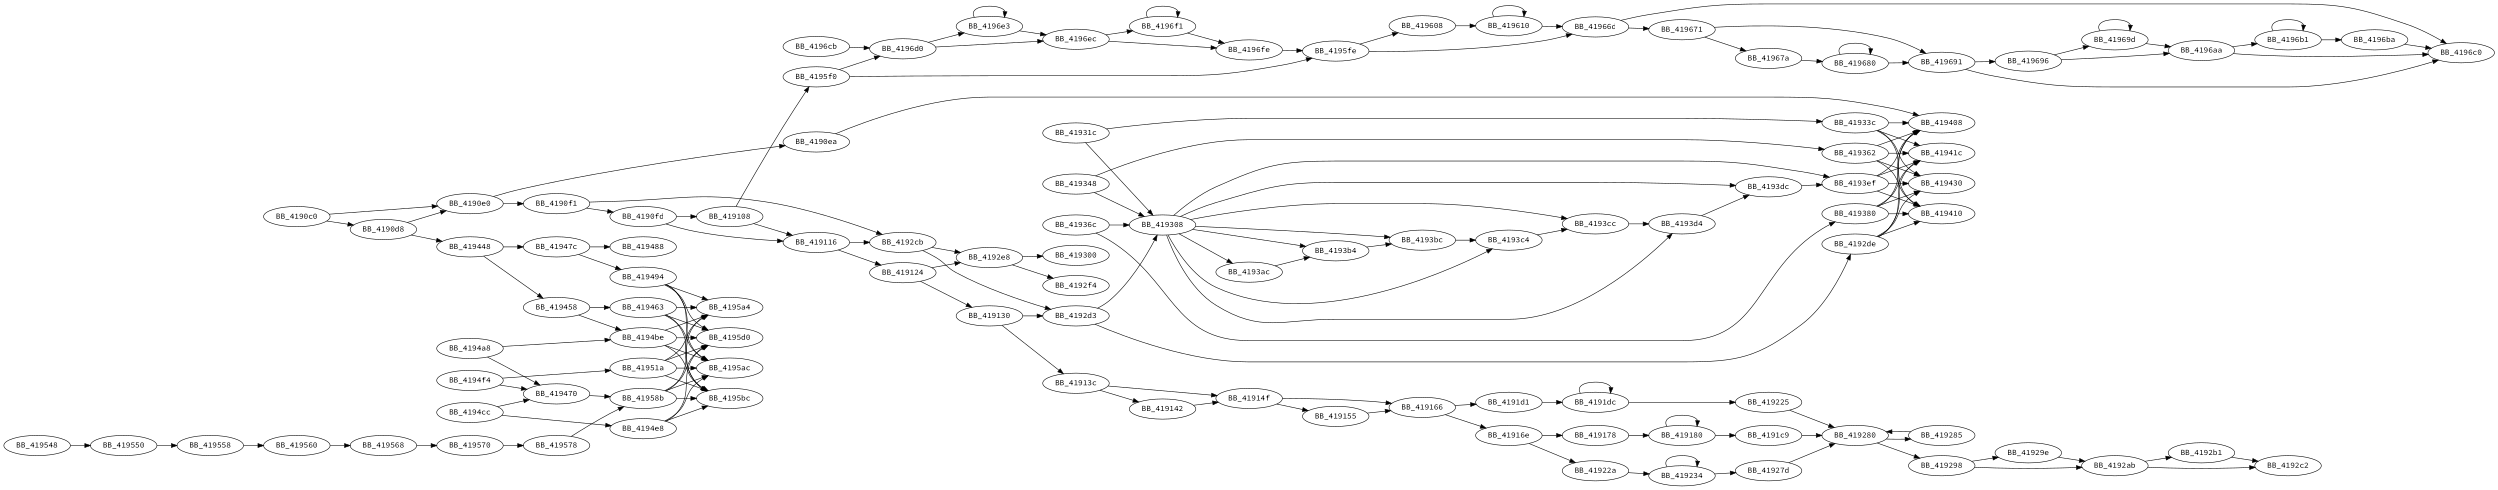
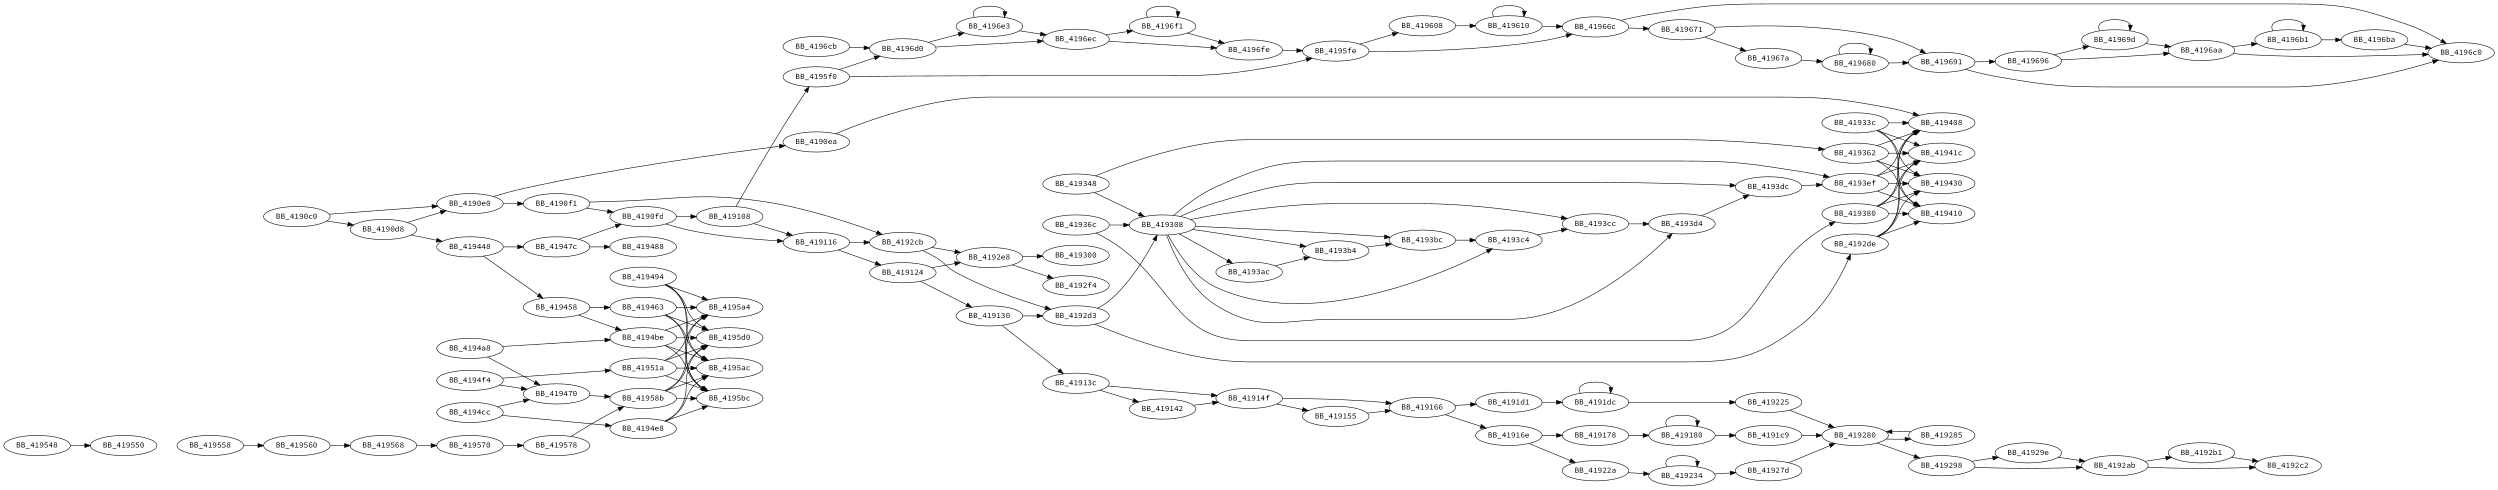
  digraph {
    fontname="Source Code Pro"
    rankdir=LR
    node [fontname="Source Code Pro"]
    edge [fontname="Source Code Pro"]
    BB_4190c0
    BB_4190d8
    BB_4190e0
    BB_419448
    BB_4190ea
    BB_4190f1
    BB_419458
    BB_41947c
    BB_419408
    BB_4190fd
    BB_4192cb
    BB_419463
    BB_4194be
    BB_419488
    BB_419494
    BB_419108
    BB_419116
    BB_4192e8
    BB_4192d3
    BB_4195f0
    BB_419124
    BB_4192f4
    BB_419300
    BB_4192de
    BB_419308
    BB_4195fe
    BB_4196d0
    BB_419130
    BB_419608
    BB_41966d
    BB_4196e3
    BB_4196ec
    BB_41913c
    BB_419142
    BB_41914f
    BB_419155
    BB_419166
    BB_419410
    BB_41941c
    BB_419430
    BB_4193ac
    BB_4193b4
    BB_4193bc
    BB_4193c4
    BB_4193cc
    BB_4193d4
    BB_4193dc
    BB_4193ef
    BB_41916e
    BB_4191d1
    BB_419178
    BB_41922a
    BB_4191dc
    BB_419180
    BB_419234
    BB_419225
    BB_4191c9
    BB_41927d
    BB_419280
    BB_419285
    BB_419298
    BB_41929e
    BB_4192ab
    BB_4192b1
    BB_4192c2
-   BB_41931c
    BB_41933c
    BB_419348
    BB_419362
    BB_41936c
    BB_419380
    BB_4195a4
    BB_4195ac
    BB_4195bc
    BB_4195d0
    BB_419470
    BB_41958b
    BB_4194a8
    BB_4194cc
    BB_4194e8
    BB_4194f4
    BB_41951a
    BB_419548
    BB_419550
    BB_419558
    BB_419560
    BB_419568
    BB_419570
    BB_419578
    BB_419610
    BB_419671
    BB_4196c0
    BB_4196f1
    BB_4196fe
    BB_41967a
    BB_419691
    BB_419680
    BB_419696
    BB_41969d
    BB_4196aa
    BB_4196b1
    BB_4196ba
    BB_4196cb
    BB_4190c0 -> BB_4190d8
    BB_4190c0 -> BB_4190e0
    BB_4190d8 -> BB_4190e0
    BB_4190d8 -> BB_419448
    BB_4190e0 -> BB_4190ea
    BB_4190e0 -> BB_4190f1
    BB_419448 -> BB_419458
    BB_419448 -> BB_41947c
    BB_4190ea -> BB_419408
    BB_4190f1 -> BB_4190fd
    BB_4190f1 -> BB_4192cb
    BB_419458 -> BB_419463
    BB_419458 -> BB_4194be
    BB_41947c -> BB_419488
-   BB_41947c -> BB_419494
+   BB_41947c -> BB_4190fd
    BB_4190fd -> BB_419108
    BB_4190fd -> BB_419116
    BB_4192cb -> BB_4192e8
    BB_4192cb -> BB_4192d3
    BB_419463 -> BB_4195a4
    BB_419463 -> BB_4195ac
    BB_419463 -> BB_4195bc
    BB_419463 -> BB_4195d0
    BB_4194be -> BB_4195a4
    BB_4194be -> BB_4195ac
    BB_4194be -> BB_4195bc
    BB_4194be -> BB_4195d0
    BB_419494 -> BB_4195a4
    BB_419494 -> BB_4195ac
    BB_419494 -> BB_4195bc
    BB_419494 -> BB_4195d0
    BB_419108 -> BB_419116
    BB_419108 -> BB_4195f0
    BB_419116 -> BB_4192cb
    BB_419116 -> BB_419124
    BB_4192e8 -> BB_4192f4
    BB_4192e8 -> BB_419300
    BB_4192d3 -> BB_4192de
    BB_4192d3 -> BB_419308
    BB_4195f0 -> BB_4195fe
    BB_4195f0 -> BB_4196d0
    BB_419124 -> BB_4192e8
    BB_419124 -> BB_419130
    BB_4192de -> BB_419408
    BB_4192de -> BB_419410
    BB_4192de -> BB_41941c
    BB_4192de -> BB_419430
    BB_419308 -> BB_4193ac
    BB_419308 -> BB_4193b4
    BB_419308 -> BB_4193bc
    BB_419308 -> BB_4193c4
    BB_419308 -> BB_4193cc
    BB_419308 -> BB_4193d4
    BB_419308 -> BB_4193dc
    BB_419308 -> BB_4193ef
    BB_4195fe -> BB_419608
    BB_4195fe -> BB_41966d
    BB_4196d0 -> BB_4196e3
    BB_4196d0 -> BB_4196ec
    BB_419130 -> BB_4192d3
    BB_419130 -> BB_41913c
    BB_419608 -> BB_419610
    BB_41966d -> BB_419671
    BB_41966d -> BB_4196c0
    BB_4196e3 -> BB_4196e3
    BB_4196e3 -> BB_4196ec
    BB_4196ec -> BB_4196f1
    BB_4196ec -> BB_4196fe
    BB_41913c -> BB_419142
    BB_41913c -> BB_41914f
    BB_419142 -> BB_41914f
    BB_41914f -> BB_419155
    BB_41914f -> BB_419166
    BB_419155 -> BB_419166
    BB_419166 -> BB_41916e
    BB_419166 -> BB_4191d1
    BB_4193ac -> BB_4193b4
    BB_4193b4 -> BB_4193bc
    BB_4193bc -> BB_4193c4
    BB_4193c4 -> BB_4193cc
    BB_4193cc -> BB_4193d4
    BB_4193d4 -> BB_4193dc
    BB_4193dc -> BB_4193ef
    BB_4193ef -> BB_419408
    BB_4193ef -> BB_419410
    BB_4193ef -> BB_41941c
    BB_4193ef -> BB_419430
    BB_41916e -> BB_419178
    BB_41916e -> BB_41922a
    BB_4191d1 -> BB_4191dc
    BB_419178 -> BB_419180
    BB_41922a -> BB_419234
    BB_4191dc -> BB_4191dc
    BB_4191dc -> BB_419225
    BB_419180 -> BB_419180
    BB_419180 -> BB_4191c9
    BB_419234 -> BB_419234
    BB_419234 -> BB_41927d
    BB_419225 -> BB_419280
    BB_4191c9 -> BB_419280
    BB_41927d -> BB_419280
    BB_419280 -> BB_419285
    BB_419280 -> BB_419298
    BB_419285 -> BB_419280
    BB_419298 -> BB_41929e
    BB_419298 -> BB_4192ab
    BB_41929e -> BB_4192ab
    BB_4192ab -> BB_4192b1
    BB_4192ab -> BB_4192c2
    BB_4192b1 -> BB_4192c2
-   BB_41931c -> BB_419308
-   BB_41931c -> BB_41933c
    BB_41933c -> BB_419408
    BB_41933c -> BB_419410
    BB_41933c -> BB_41941c
    BB_41933c -> BB_419430
    BB_419348 -> BB_419308
    BB_419348 -> BB_419362
    BB_419362 -> BB_419408
    BB_419362 -> BB_419410
    BB_419362 -> BB_41941c
    BB_419362 -> BB_419430
    BB_41936c -> BB_419308
    BB_41936c -> BB_419380
    BB_419380 -> BB_419408
    BB_419380 -> BB_419410
    BB_419380 -> BB_41941c
    BB_419380 -> BB_419430
    BB_419470 -> BB_41958b
    BB_41958b -> BB_4195a4
    BB_41958b -> BB_4195ac
    BB_41958b -> BB_4195bc
    BB_41958b -> BB_4195d0
    BB_4194a8 -> BB_4194be
    BB_4194a8 -> BB_419470
    BB_4194cc -> BB_419470
    BB_4194cc -> BB_4194e8
    BB_4194e8 -> BB_4195ac
    BB_4194e8 -> BB_4195bc
    BB_4194e8 -> BB_4195d0
    BB_4194f4 -> BB_419470
    BB_4194f4 -> BB_41951a
    BB_41951a -> BB_4195a4
    BB_41951a -> BB_4195ac
    BB_41951a -> BB_4195bc
    BB_41951a -> BB_4195d0
    BB_419548 -> BB_419550
-   BB_419550 -> BB_419558
    BB_419558 -> BB_419560
    BB_419560 -> BB_419568
    BB_419568 -> BB_419570
    BB_419570 -> BB_419578
    BB_419578 -> BB_41958b
    BB_419610 -> BB_41966d
    BB_419610 -> BB_419610
    BB_419671 -> BB_41967a
    BB_419671 -> BB_419691
    BB_4196f1 -> BB_4196f1
    BB_4196f1 -> BB_4196fe
    BB_4196fe -> BB_4195fe
    BB_41967a -> BB_419680
    BB_419691 -> BB_4196c0
    BB_419691 -> BB_419696
    BB_419680 -> BB_419691
    BB_419680 -> BB_419680
    BB_419696 -> BB_41969d
    BB_419696 -> BB_4196aa
    BB_41969d -> BB_41969d
    BB_41969d -> BB_4196aa
    BB_4196aa -> BB_4196c0
    BB_4196aa -> BB_4196b1
    BB_4196b1 -> BB_4196b1
    BB_4196b1 -> BB_4196ba
    BB_4196ba -> BB_4196c0
    BB_4196cb -> BB_4196d0
  }
